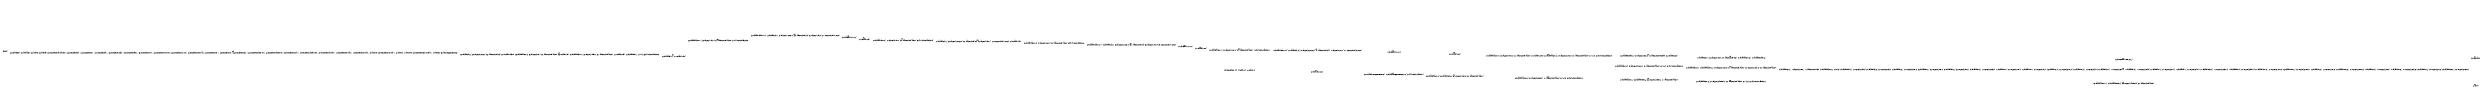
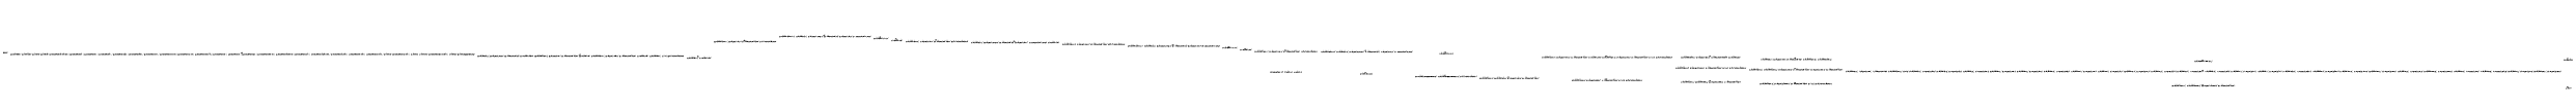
  digraph {
    rankdir=LR
    node [shape=record]
    edge [headport=n tailport=s]
    BB_entry154 [shape=none]
    n2 [label="{5620: constant[undefined,v1]|5621: vardecl['arrayProto']|5622: vardecl['slice']|5623: vardecl['_each']|5624: function-decl[function each ( iterator context ),-]|5625: function-decl[function clear ( ),-]|5626: function-decl[function first ( ),-]|5627: function-decl[function last ( ),-]|5628: function-decl[function compact ( ),-]|5629: function-decl[function flatten ( ),-]|5630: function-decl[function without ( ),-]|5631: function-decl[function reverse ( inline ),-]|5632: function-decl[function uniq ( sorted ),-]|5633: function-decl[function intersect ( array ),-]|5634: function-decl[function clone ( ),-]|5635: function-decl[function size ( ),-]|5636: function-decl[function inspect ( ),-]|5637: function-decl[function indexOf ( item i ),-]|5638: function-decl[function lastIndexOf ( item i ),-]|5639: function-decl[function concat ( _ ),-]|5640: function-decl[function wrapNative ( method ),-]|5641: function-decl[function map ( iterator ),-]|5642: function-decl[function filter ( iterator ),-]|5643: function-decl[function some ( iterator ),-]|5644: vardecl['some']|5645: function-decl[function every ( iterator ),-]|5646: vardecl['every']|5647: vardecl['_reduce']|5648: function-decl[function inject ( memo iterator ),-]|5649: vardecl['inject']|5650: vardecl['CONCAT_ARGUMENTS_BUGGY']}"]
    n3 [label="{5651: read-variable['Array',v3,-]|5652: read-property[v3,'prototype',v2]|5653: \<variable-non-null-undef\>['Array']|5654: write-variable[v2,'arrayProto']*|5655: read-variable['arrayProto',v5,-]|5656: read-property[v5,'slice',v4]|5657: \<variable-non-null-undef\>['arrayProto']|5658: write-variable[v4,'slice']*|5659: read-variable['arrayProto',v7,-]|5660: read-property[v7,'forEach',v6]|5661: \<variable-non-null-undef\>['arrayProto']|5662: write-variable[v6,'_each']*|5663: read-variable['_each',v9,-]|5664: ![v9,v8]|5665: if[v8](true-block:2092,false-block:2093)}"]
    n4 [label="{5666: read-variable['each',v10,-]|5667: write-variable[v10,'_each']*}"]
    n5 [label="{5668: read-variable['arrayProto',v11,-]|5669: read-property[v11,'map',v10]|5670: \<variable-non-null-undef\>['arrayProto']|5671: if[v10](true-block:2094,false-block:2097)}"]
    n6 [label="{5828: exceptional-return}"]
    n7 [label="{5672: read-variable['wrapNative',v14,v13]|5673: read-variable['Array',v17,-]|5674: read-property[v17,'prototype',v16]|5675: \<variable-non-null-undef\>['Array']|5676: read-property[v16,'map',v15]|5677: \<property-non-null-undef\>[v17,'prototype']}"]
    n8 [label="{5680: read-variable['arrayProto',v13,-]|5681: read-property[v13,'filter',v12]|5682: \<variable-non-null-undef\>['arrayProto']|5683: if[v12](true-block:2098,false-block:2099)}"]
    n9 [label="{5678: call-wrapNative [v13,v14,v15,v12]}"]
    n10 [label="{5684: read-variable['Array',v16,-]|5685: read-property[v16,'prototype',v15]|5686: \<variable-non-null-undef\>['Array']|5687: read-property[v15,'filter',v14]|5688: \<property-non-null-undef\>[v16,'prototype']|5689: write-variable[v14,'filter']*}"]
    n11 [label="{5679: write-variable[v12,'map']*}"]
    n12 [label="{5690: read-variable['arrayProto',v15,-]|5691: read-property[v15,'some',v14]|5692: \<variable-non-null-undef\>['arrayProto']|5693: if[v14](true-block:2100,false-block:2103)}"]
    n13 [label="{5694: read-variable['wrapNative',v18,v17]|5695: read-variable['Array',v21,-]|5696: read-property[v21,'prototype',v20]|5697: \<variable-non-null-undef\>['Array']|5698: read-property[v20,'some',v19]|5699: \<property-non-null-undef\>[v21,'prototype']}"]
    n14 [label="{5702: read-variable['arrayProto',v17,-]|5703: read-property[v17,'every',v16]|5704: \<variable-non-null-undef\>['arrayProto']|5705: if[v16](true-block:2104,false-block:2107)}"]
    n15 [label="{5700: call-wrapNative [v17,v18,v19,v16]}"]
    n16 [label="{5706: read-variable['wrapNative',v20,v19]|5707: read-variable['Array',v23,-]|5708: read-property[v23,'prototype',v22]|5709: \<variable-non-null-undef\>['Array']|5710: read-property[v22,'every',v21]|5711: \<property-non-null-undef\>[v23,'prototype']}"]
    n17 [label="{5714: read-variable['arrayProto',v19,-]|5715: read-property[v19,'reduce',v18]|5716: \<variable-non-null-undef\>['arrayProto']|5717: write-variable[v18,'_reduce']*|5718: read-variable['arrayProto',v22,-]|5719: read-property[v22,'reduce',v21]|5720: \<variable-non-null-undef\>['arrayProto']|5721: ![v21,v20]|5722: if[v20](true-block:2108,false-block:2109)}"]
    n18 [label="{5701: write-variable[v16,'some']*}"]
    n19 [label="{5712: call-wrapNative [v19,v20,v21,v18]}"]
    n20 [label="{5723: read-variable['Enumerable',v24,-]|5724: read-property[v24,'inject',v23]|5725: \<variable-non-null-undef\>['Enumerable']|5726: write-variable[v23,'inject']*}"]
    n21 [label="{5727: read-variable['Object',v24,-]|5728: read-property[v24,'extend',-]|5729: \<variable-non-null-undef\>['Object']|5730: read-variable['arrayProto',v25,-]|5731: read-variable['Enumerable',v26,-]}"]
-   n22 [label="{5713: write-variable[v18,'every']*}"]
    n23 [label="{5732: call-Object.extend [v24,'extend',v25,v26,-]*}"]
    n24 [label="{5733: read-variable['arrayProto',v29,-]|5734: read-property[v29,'_reverse',v28]|5735: \<variable-non-null-undef\>['arrayProto']|5736: ![v28,v27]|5737: if[v27](true-block:2112,false-block:2113)}"]
    n25 [label="{5738: read-variable['arrayProto',v31,-]|5739: read-variable['arrayProto',v32,-]|5740: read-property[v32,'reverse',v30]|5741: \<variable-non-null-undef\>['arrayProto']|5742: write-property[v31,'_reverse',v30]|5743: \<variable-non-null-undef\>['arrayProto']*}"]
    n26 [label="{5744: read-variable['Object',v31,-]|5745: read-property[v31,'extend',-]|5746: \<variable-non-null-undef\>['Object']|5747: read-variable['arrayProto',v32,-]|5748: new[v33]|5749: read-variable['_each',v34,-]|5750: write-property[v33,'_each',v34]|5751: read-variable['map',v35,-]|5752: write-property[v33,'map',v35]|5753: read-variable['map',v36,-]|5754: write-property[v33,'collect',v36]|5755: read-variable['filter',v37,-]|5756: write-property[v33,'select',v37]|5757: read-variable['filter',v38,-]|5758: write-property[v33,'filter',v38]|5759: read-variable['filter',v39,-]|5760: write-property[v33,'findAll',v39]|5761: read-variable['some',v40,-]|5762: write-property[v33,'some',v40]|5763: read-variable['some',v41,-]|5764: write-property[v33,'any',v41]|5765: read-variable['every',v42,-]|5766: write-property[v33,'every',v42]|5767: read-variable['every',v43,-]|5768: write-property[v33,'all',v43]|5769: read-variable['inject',v44,-]|5770: write-property[v33,'inject',v44]|5771: read-variable['clear',v45,-]|5772: write-property[v33,'clear',v45]|5773: read-variable['first',v46,-]|5774: write-property[v33,'first',v46]|5775: read-variable['last',v47,-]|5776: write-property[v33,'last',v47]|5777: read-variable['compact',v48,-]|5778: write-property[v33,'compact',v48]|5779: read-variable['flatten',v49,-]|5780: write-property[v33,'flatten',v49]|5781: read-variable['without',v50,-]|5782: write-property[v33,'without',v50]|5783: read-variable['reverse',v51,-]|5784: write-property[v33,'reverse',v51]|5785: read-variable['uniq',v52,-]|5786: write-property[v33,'uniq',v52]|5787: read-variable['intersect',v53,-]|5788: write-property[v33,'intersect',v53]|5789: read-variable['clone',v54,-]|5790: write-property[v33,'clone',v54]|5791: read-variable['clone',v55,-]|5792: write-property[v33,'toArray',v55]|5793: read-variable['size',v56,-]|5794: write-property[v33,'size',v56]|5795: read-variable['inspect',v57,-]|5796: write-property[v33,'inspect',v57]}"]
    n27 [label="{5798: function-expr[function ( ),v59]|5799: constant[1.0,v60]|5800: constant[2.0,v61]}"]
    n28 [label="{5801: call-null [-,v59,v60,v61,v58]}"]
    n29 [label="{5802: write-variable[v58,'CONCAT_ARGUMENTS_BUGGY']*|5803: read-variable['CONCAT_ARGUMENTS_BUGGY',v62,-]|5804: if[v62](true-block:2118,false-block:2119)}"]
    n30 [label="{5805: read-variable['arrayProto',v64,-]|5806: read-variable['concat',v63,-]|5807: write-property[v64,'concat',v63]|5808: \<variable-non-null-undef\>['arrayProto']*}"]
    n31 [label="{5809: read-variable['arrayProto',v65,-]|5810: read-property[v65,'indexOf',v64]|5811: \<variable-non-null-undef\>['arrayProto']|5812: ![v64,v63]|5813: if[v63](true-block:2120,false-block:2121)}"]
    n32 [label="{5814: read-variable['arrayProto',v67,-]|5815: read-variable['indexOf',v66,-]|5816: write-property[v67,'indexOf',v66]|5817: \<variable-non-null-undef\>['arrayProto']*}"]
    n33 [label="{5818: read-variable['arrayProto',v68,-]|5819: read-property[v68,'lastIndexOf',v67]|5820: \<variable-non-null-undef\>['arrayProto']|5821: ![v67,v66]|5822: if[v66](true-block:2122,false-block:2123)}"]
    n34 [label="{5823: read-variable['arrayProto',v70,-]|5824: read-variable['lastIndexOf',v69,-]|5825: write-property[v70,'lastIndexOf',v69]|5826: \<variable-non-null-undef\>['arrayProto']*}"]
    n35 [label="{5827: return[v1]}"]
    BB_entry154 -> n2 [headlabel="    2090"]
    n2 -> n3 [headlabel="      2091"]
    n3 -> n4 [headlabel="      2092"]
    n3 -> n5 [headlabel="      2093"]
    n3 -> n6 [color=gray headlabel="      2124"]
    n4 -> n5
    n4 -> n6 [color=gray]
    n5 -> n6 [color=gray]
    n5 -> n7 [headlabel="      2094"]
    n5 -> n8 [headlabel="      2097"]
    n7 -> n6 [color=gray]
    n7 -> n9 [headlabel="      2095"]
    n8 -> n6 [color=gray]
    n8 -> n10 [headlabel="      2098"]
    n9 -> n6 [color=gray]
    n9 -> n11 [headlabel="      2096"]
    n10 -> n6 [color=gray]
    n10 -> n12
    n11 -> n8
    n12 -> n6 [color=gray]
    n12 -> n13 [headlabel="      2100"]
    n12 -> n14 [headlabel="      2103"]
    n13 -> n6 [color=gray]
    n13 -> n15 [headlabel="      2101"]
    n14 -> n6 [color=gray]
    n14 -> n16 [headlabel="      2104"]
    n14 -> n17 [headlabel="      2107"]
    n15 -> n6 [color=gray]
    n15 -> n18 [headlabel="      2102"]
    n16 -> n6 [color=gray]
    n16 -> n19 [headlabel="      2105"]
    n17 -> n6 [color=gray]
    n17 -> n20 [headlabel="      2108"]
    n17 -> n21 [headlabel="      2109"]
    n18 -> n14
    n19 -> n6 [color=gray]
-   n19 -> n22 [headlabel="      2106"]
    n20 -> n6 [color=gray]
    n20 -> n21
    n21 -> n6 [color=gray]
    n21 -> n23 [headlabel="      2110"]
-   n22 -> n17
    n23 -> n6 [color=gray]
    n24 -> n6 [color=gray]
    n24 -> n25 [headlabel="      2112"]
    n24 -> n26 [headlabel="      2113"]
    n25 -> n6 [color=gray]
    n25 -> n26
    n26 -> n6 [color=gray]
    n27 -> n28 [headlabel="      2116"]
    n28 -> n6 [color=gray]
    n28 -> n29 [headlabel="      2117"]
    n29 -> n6 [color=gray]
    n29 -> n30 [headlabel="      2118"]
    n29 -> n31 [headlabel="      2119"]
    n30 -> n6 [color=gray]
    n30 -> n31
    n31 -> n6 [color=gray]
    n31 -> n32 [headlabel="      2120"]
    n31 -> n33 [headlabel="      2121"]
    n32 -> n6 [color=gray]
    n32 -> n33
    n33 -> n6 [color=gray]
    n33 -> n34 [headlabel="      2122"]
    n33 -> n35 [headlabel="      2123"]
    n34 -> n6 [color=gray]
    n34 -> n35
  }
